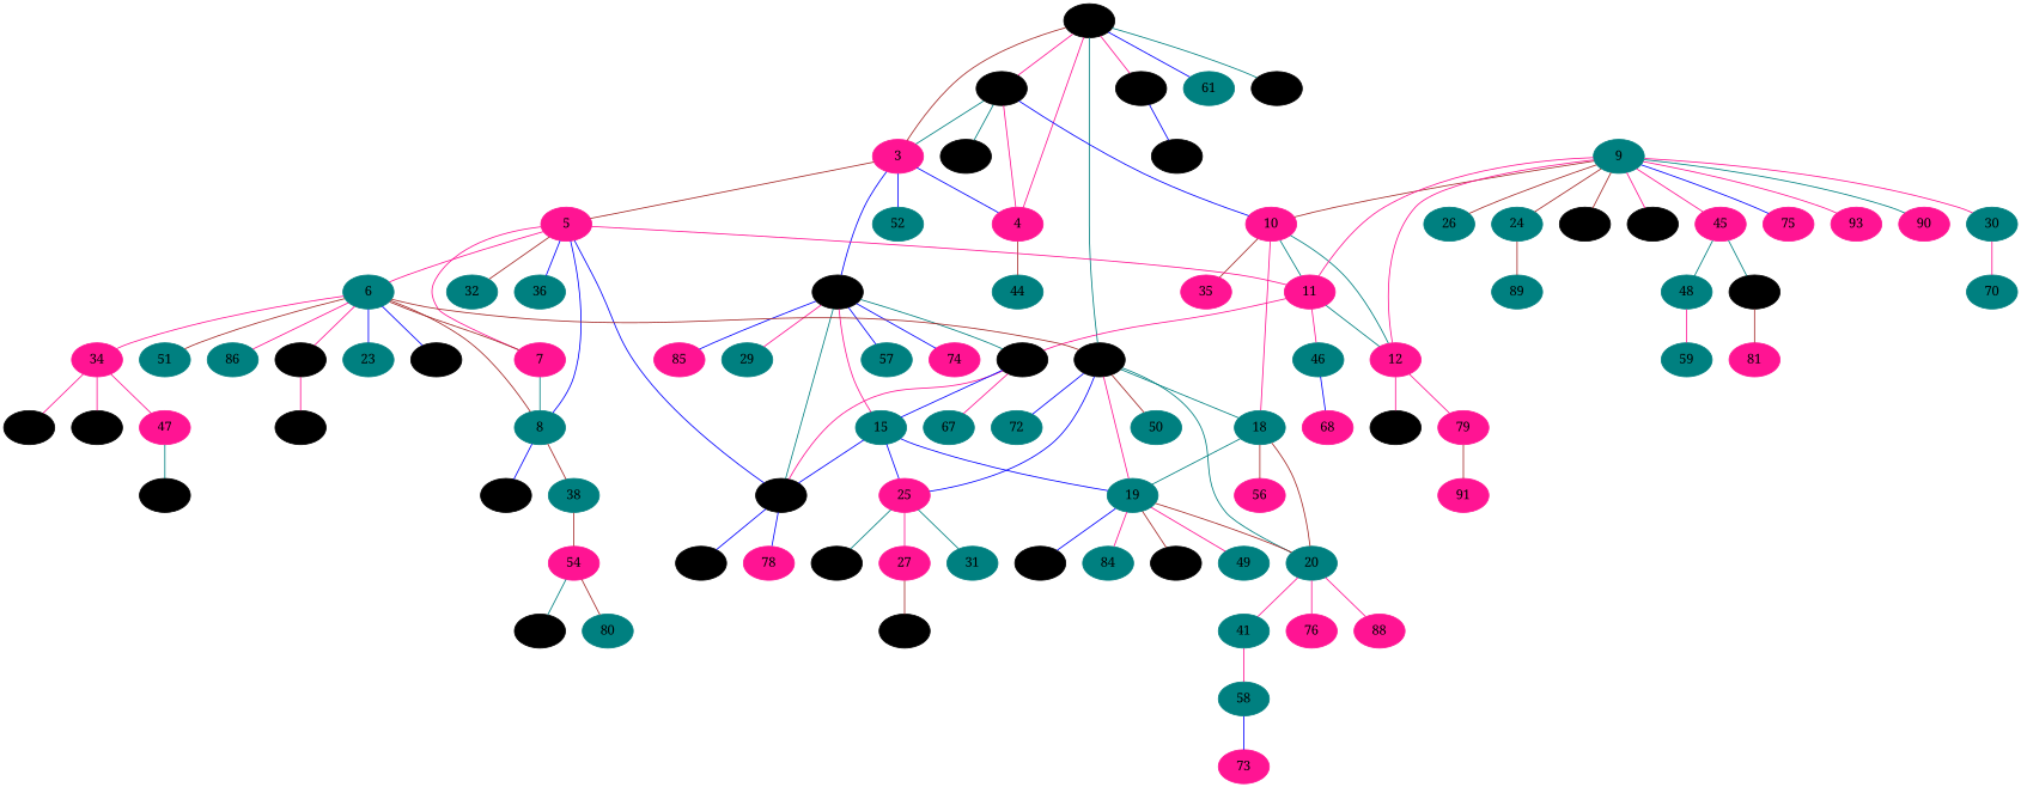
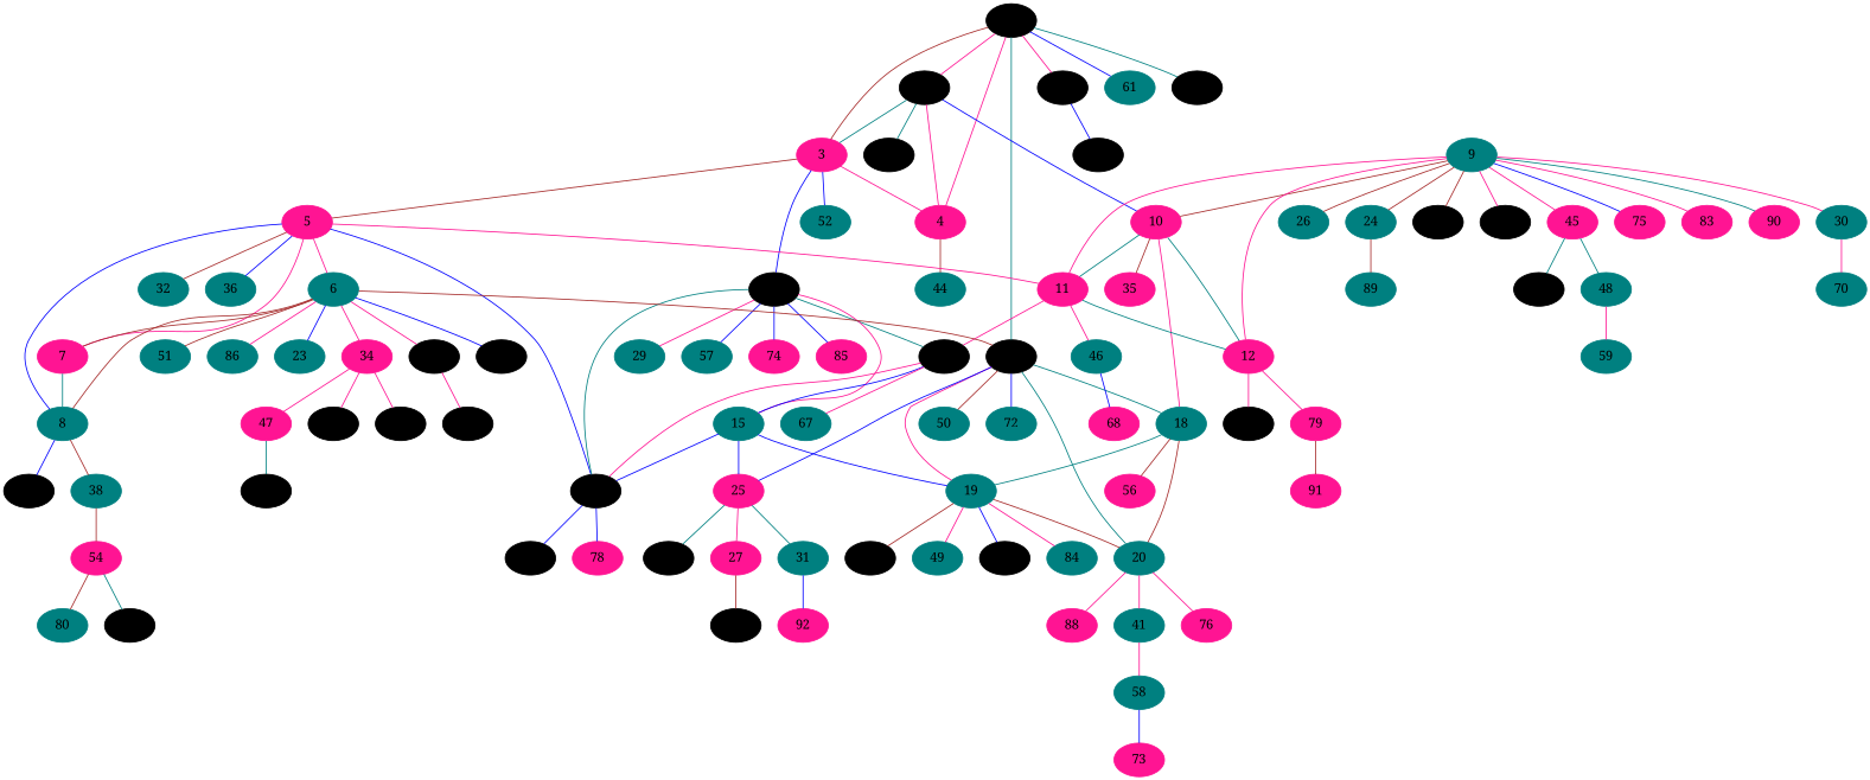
  graph {
    fontname="Noto Serif"
    node [color=teal fontname="Noto Serif" style=filled]
    edge [color=deeppink fontname="Noto Serif"]
    1 [color=black]
    2 [color=black]
    3 [color=deeppink]
    4 [color=deeppink]
    17 [color=black]
    55 [color=black]
    61
    63 [color=black]
    10 [color=deeppink]
    53 [color=black]
    5 [color=deeppink]
    13 [color=black]
    52
    44
    18
    19
    25 [color=deeppink]
    20
    50
    72
    66 [color=black]
    11 [color=deeppink]
    12 [color=deeppink]
    35 [color=deeppink]
    6
    7 [color=deeppink]
    8
    16 [color=black]
    32
    36
    14 [color=black]
    15
    29
    57
    74 [color=deeppink]
    85 [color=deeppink]
    21 [color=black]
    23
    34 [color=deeppink]
    39 [color=black]
    51
    86
    38
    87 [color=black]
    46
    60 [color=black]
    78 [color=deeppink]
    37 [color=black]
    47 [color=deeppink]
    65 [color=black]
    77 [color=black]
    54 [color=deeppink]
    9
    24
    26
    30
    33 [color=black]
    42 [color=black]
    45 [color=deeppink]
    75 [color=deeppink]
-   83 [color=deeppink label=93]
+   83 [color=deeppink]
    90 [color=deeppink]
    43 [color=black]
    79 [color=deeppink]
    89
    70
    48
    71 [color=black]
    56 [color=deeppink]
    67
    68 [color=deeppink]
    91 [color=deeppink]
    40 [color=black]
    49
    82 [color=black]
    84
    27 [color=deeppink]
    31
    69 [color=black]
    41
    76 [color=deeppink]
    88 [color=deeppink]
    58
    28 [color=black]
+   92 [color=deeppink]
    62 [color=black]
    64 [color=black]
    80
    73 [color=deeppink]
    59
-   81 [color=deeppink]
    1 -- 2
    1 -- 3 [color=brown]
    1 -- 4
    1 -- 17 [color=teal]
    1 -- 55
    1 -- 61 [color=blue]
    1 -- 63 [color=teal]
    2 -- 3 [color=teal]
    2 -- 4
    2 -- 10 [color=blue]
    2 -- 53 [color=teal]
-   3 -- 4 [color=blue]
+   3 -- 4
    3 -- 5 [color=brown]
    3 -- 13 [color=blue]
    3 -- 52 [color=blue]
    4 -- 44 [color=brown]
    17 -- 18 [color=teal]
    17 -- 19
    17 -- 25 [color=blue]
    17 -- 20 [color=teal]
    17 -- 50 [color=brown]
    17 -- 72 [color=blue]
    55 -- 66 [color=blue]
    10 -- 18
    10 -- 11 [color=teal]
    10 -- 12 [color=teal]
    10 -- 35 [color=brown]
    5 -- 11
    5 -- 6
    5 -- 7
    5 -- 8 [color=blue]
    5 -- 16 [color=blue]
    5 -- 32 [color=brown]
    5 -- 36 [color=blue]
    13 -- 16 [color=teal]
    13 -- 14 [color=teal]
    13 -- 15
    13 -- 29
    13 -- 57 [color=blue]
    13 -- 74 [color=blue]
    13 -- 85 [color=blue]
    18 -- 19 [color=teal]
    18 -- 20 [color=brown]
    18 -- 56 [color=brown]
    19 -- 20 [color=brown]
    19 -- 40 [color=brown]
    19 -- 49
    19 -- 82 [color=blue]
    19 -- 84
    25 -- 27
    25 -- 31 [color=teal]
    25 -- 69 [color=teal]
    20 -- 41
    20 -- 76
    20 -- 88
    11 -- 12 [color=teal]
    11 -- 14
    11 -- 46
    12 -- 43
    12 -- 79
    6 -- 17 [color=brown]
    6 -- 7 [color=brown]
    6 -- 8 [color=brown]
    6 -- 21
    6 -- 23 [color=blue]
    6 -- 34
    6 -- 39 [color=blue]
    6 -- 51 [color=brown]
    6 -- 86
    7 -- 8 [color=teal]
    8 -- 38 [color=brown]
    8 -- 87 [color=blue]
    16 -- 60 [color=blue]
    16 -- 78 [color=blue]
    14 -- 16
    14 -- 15 [color=blue]
    14 -- 67
    15 -- 19 [color=blue]
    15 -- 25 [color=blue]
    15 -- 16 [color=blue]
    21 -- 37
    34 -- 47
    34 -- 65
    34 -- 77
    38 -- 54 [color=brown]
    46 -- 68 [color=blue]
    47 -- 62 [color=teal]
    54 -- 64 [color=teal]
    54 -- 80 [color=brown]
    9 -- 10 [color=brown]
    9 -- 11
    9 -- 12
    9 -- 24 [color=brown]
    9 -- 26 [color=brown]
    9 -- 30
    9 -- 33 [color=brown]
    9 -- 42
    9 -- 45
    9 -- 75 [color=blue]
    9 -- 83
    9 -- 90 [color=teal]
    24 -- 89 [color=brown]
    30 -- 70
    45 -- 48 [color=teal]
    45 -- 71 [color=teal]
    79 -- 91 [color=brown]
    48 -- 59
-   71 -- 81 [color=brown]
    27 -- 28 [color=brown]
+   31 -- 92 [color=blue]
    41 -- 58
    58 -- 73 [color=blue]
  }
